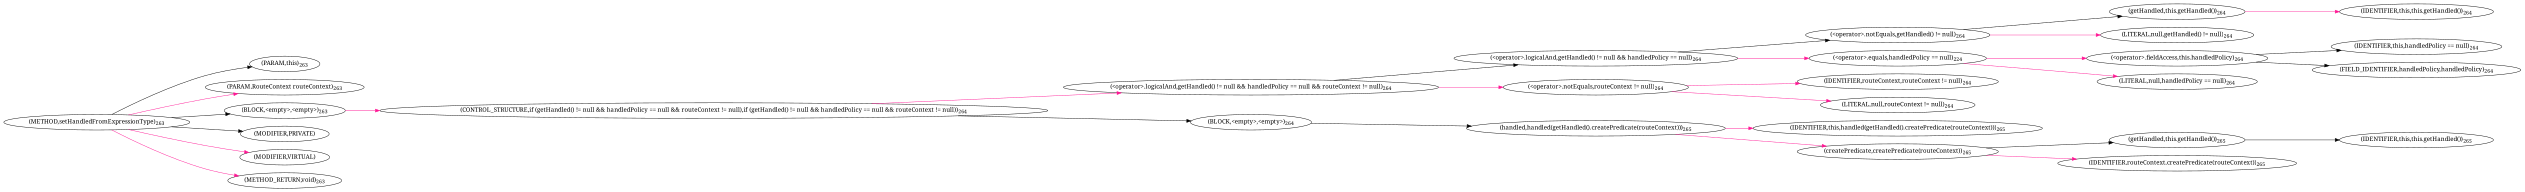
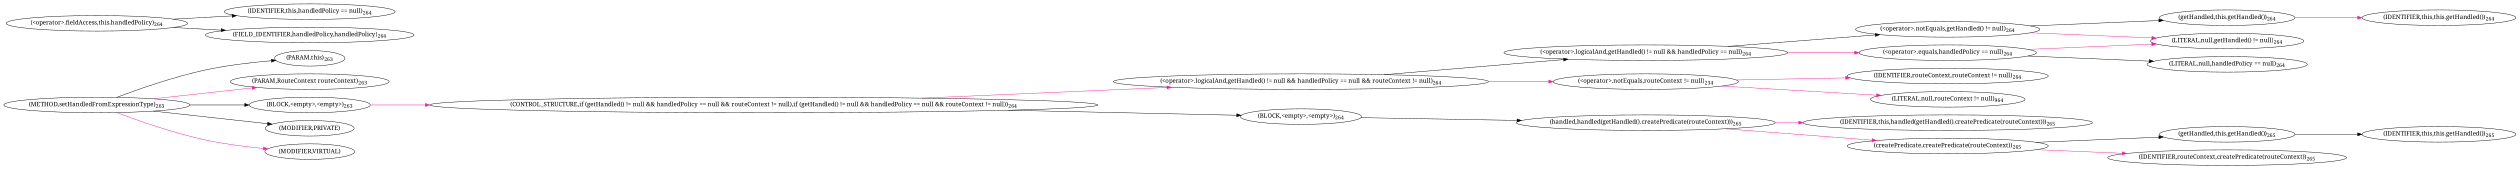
  digraph {
    fontname="Noto Serif"
    rankdir=LR
    node [fontname="Noto Serif"]
    edge [color=deeppink fontname="Noto Serif"]
    n1 [label=<(METHOD,setHandledFromExpressionType)<SUB>263</SUB>>]
    n2 [label=<(PARAM,this)<SUB>263</SUB>>]
    n3 [label=<(PARAM,RouteContext routeContext)<SUB>263</SUB>>]
    n4 [label=<(BLOCK,&lt;empty&gt;,&lt;empty&gt;)<SUB>263</SUB>>]
    n5 [label=<(MODIFIER,PRIVATE)>]
    n6 [label=<(MODIFIER,VIRTUAL)>]
-   n7 [label=<(METHOD_RETURN,void)<SUB>263</SUB>>]
    n8 [label=<(CONTROL_STRUCTURE,if (getHandled() != null &amp;&amp; handledPolicy == null &amp;&amp; routeContext != null),if (getHandled() != null &amp;&amp; handledPolicy == null &amp;&amp; routeContext != null))<SUB>264</SUB>>]
    n9 [label=<(&lt;operator&gt;.logicalAnd,getHandled() != null &amp;&amp; handledPolicy == null &amp;&amp; routeContext != null)<SUB>264</SUB>>]
    n10 [label=<(BLOCK,&lt;empty&gt;,&lt;empty&gt;)<SUB>264</SUB>>]
    n11 [label=<(&lt;operator&gt;.logicalAnd,getHandled() != null &amp;&amp; handledPolicy == null)<SUB>264</SUB>>]
-   n12 [label=<(&lt;operator&gt;.notEquals,routeContext != null)<SUB>264</SUB>>]
+   n12 [label=<(&lt;operator&gt;.notEquals,routeContext != null)<SUB>234</SUB>>]
    n13 [label=<(handled,handled(getHandled().createPredicate(routeContext)))<SUB>265</SUB>>]
    n14 [label=<(&lt;operator&gt;.notEquals,getHandled() != null)<SUB>264</SUB>>]
-   n15 [label=<(&lt;operator&gt;.equals,handledPolicy == null)<SUB>224</SUB>>]
+   n15 [label=<(&lt;operator&gt;.equals,handledPolicy == null)<SUB>264</SUB>>]
    n16 [label=<(IDENTIFIER,routeContext,routeContext != null)<SUB>264</SUB>>]
-   n17 [label=<(LITERAL,null,routeContext != null)<SUB>264</SUB>>]
+   n17 [label=<(LITERAL,null,routeContext != null)<SUB>964</SUB>>]
    n18 [label=<(getHandled,this.getHandled())<SUB>264</SUB>>]
    n19 [label=<(LITERAL,null,getHandled() != null)<SUB>264</SUB>>]
    n20 [label=<(&lt;operator&gt;.fieldAccess,this.handledPolicy)<SUB>264</SUB>>]
    n21 [label=<(LITERAL,null,handledPolicy == null)<SUB>264</SUB>>]
    n22 [label=<(IDENTIFIER,this,this.getHandled())<SUB>264</SUB>>]
    n23 [label=<(IDENTIFIER,this,handledPolicy == null)<SUB>264</SUB>>]
    n24 [label=<(FIELD_IDENTIFIER,handledPolicy,handledPolicy)<SUB>264</SUB>>]
    n25 [label=<(IDENTIFIER,this,handled(getHandled().createPredicate(routeContext)))<SUB>265</SUB>>]
    n26 [label=<(createPredicate,createPredicate(routeContext))<SUB>265</SUB>>]
    n27 [label=<(getHandled,this.getHandled())<SUB>265</SUB>>]
    n28 [label=<(IDENTIFIER,routeContext,createPredicate(routeContext))<SUB>265</SUB>>]
    n29 [label=<(IDENTIFIER,this,this.getHandled())<SUB>265</SUB>>]
    n1 -> n2 [color=black]
    n1 -> n3
    n1 -> n4 [color=black]
    n1 -> n5 [color=black]
    n1 -> n6
-   n1 -> n7
    n4 -> n8
    n8 -> n9
    n8 -> n10 [color=black]
    n9 -> n11 [color=black]
    n9 -> n12
    n10 -> n13 [color=black]
    n11 -> n14 [color=black]
    n11 -> n15
    n12 -> n16
    n12 -> n17
    n13 -> n25
    n13 -> n26
    n14 -> n18 [color=black]
    n14 -> n19
-   n15 -> n20
-   n15 -> n21
+   n15 -> n19
+   n15 -> n21 [color=black]
    n18 -> n22
    n20 -> n23 [color=black]
    n20 -> n24 [color=black]
    n26 -> n27 [color=black]
    n26 -> n28
    n27 -> n29 [color=black]
  }
